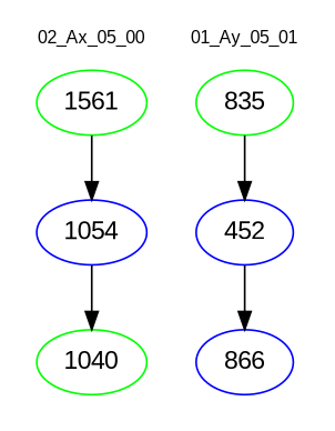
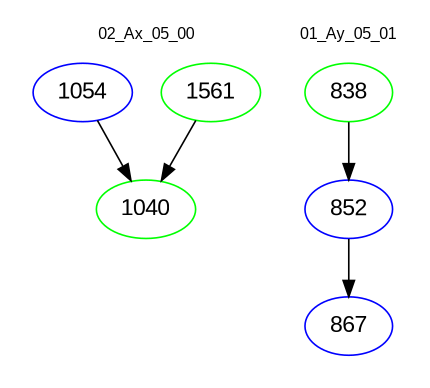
  digraph {
    fontname="Liberation Sans"
    node [color=green fontname="Liberation Sans"]
    edge [color=black fontname="Liberation Sans"]
    n1 [label=1561]
    n2 [color=blue label=1054]
    n3 [label=1040]
-   n4 [label=835]
-   n5 [color=blue label=452]
-   n6 [color=blue label=866]
+   n4 [label=838]
+   n5 [color=blue label=852]
+   n6 [color=blue label=867]
    subgraph cluster_1 {
      color=white
      fontsize=10
      label="02_Ax_05_00"
      n1
      n2
      n3
    }
    subgraph cluster_2 {
      color=white
      fontsize=10
      label="01_Ay_05_01"
      n4
      n5
      n6
    }
-   n1 -> n2
+   n1 -> n3
    n2 -> n3
    n4 -> n5
    n5 -> n6
  }
